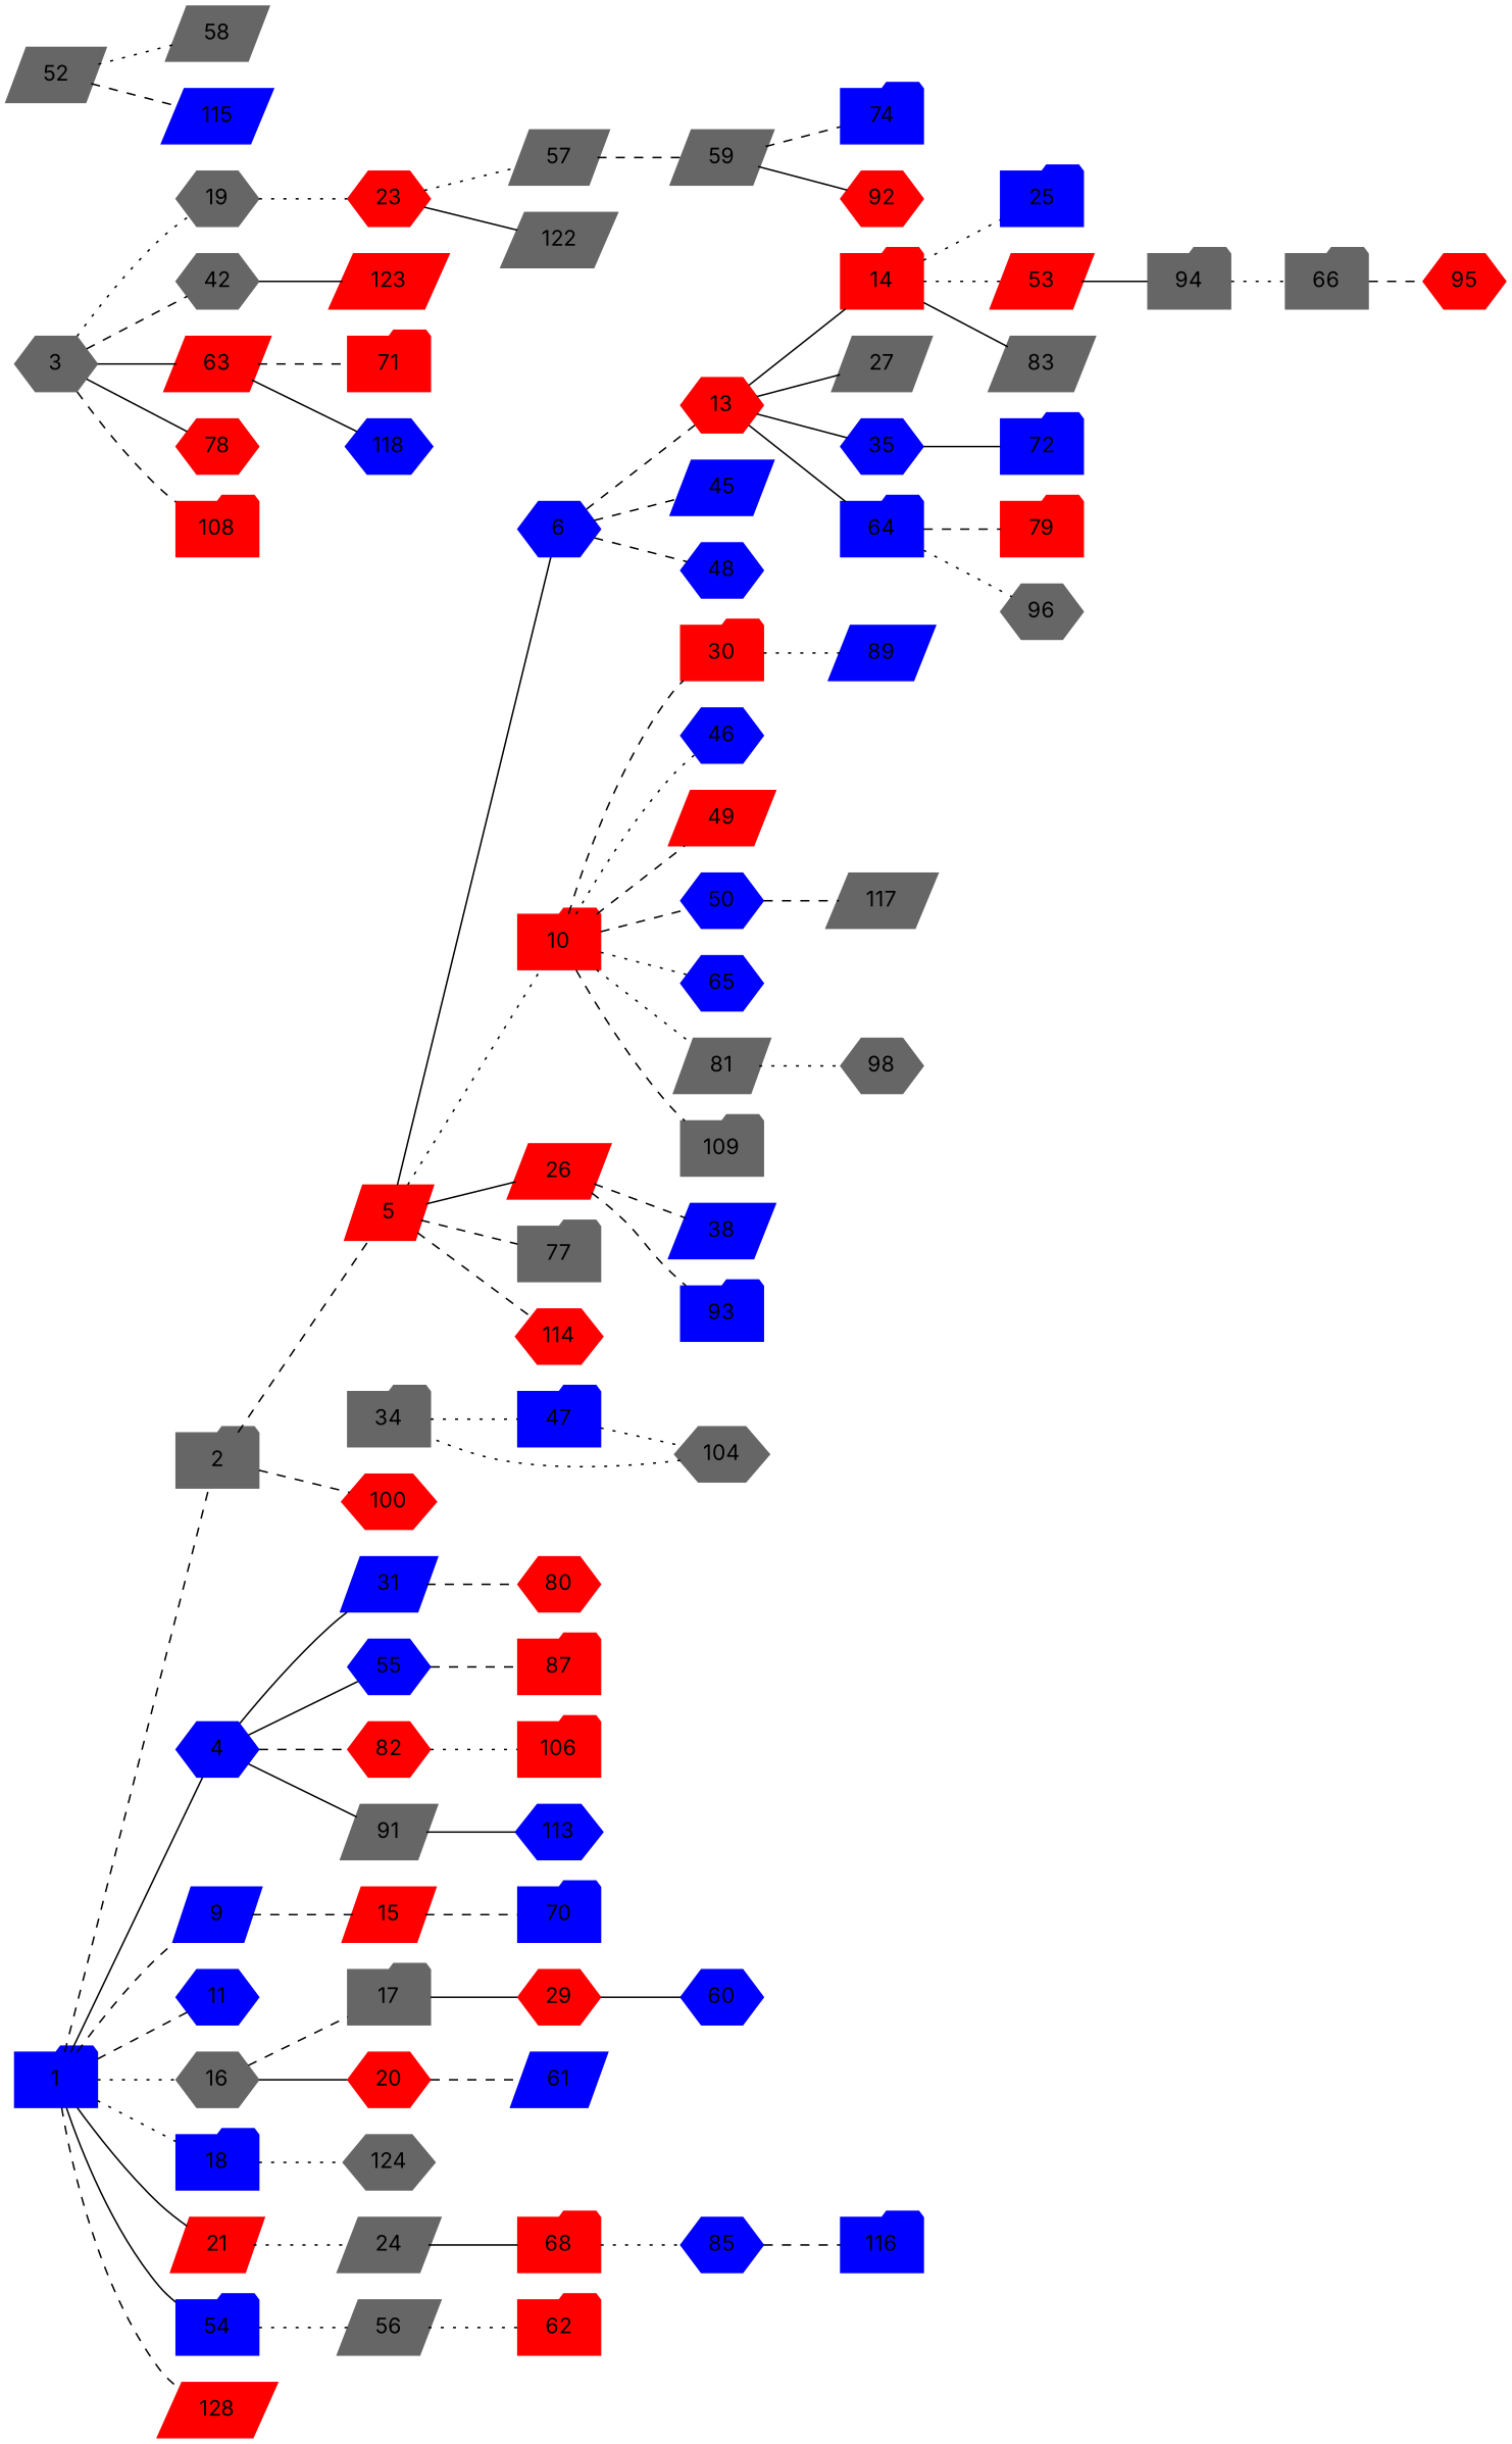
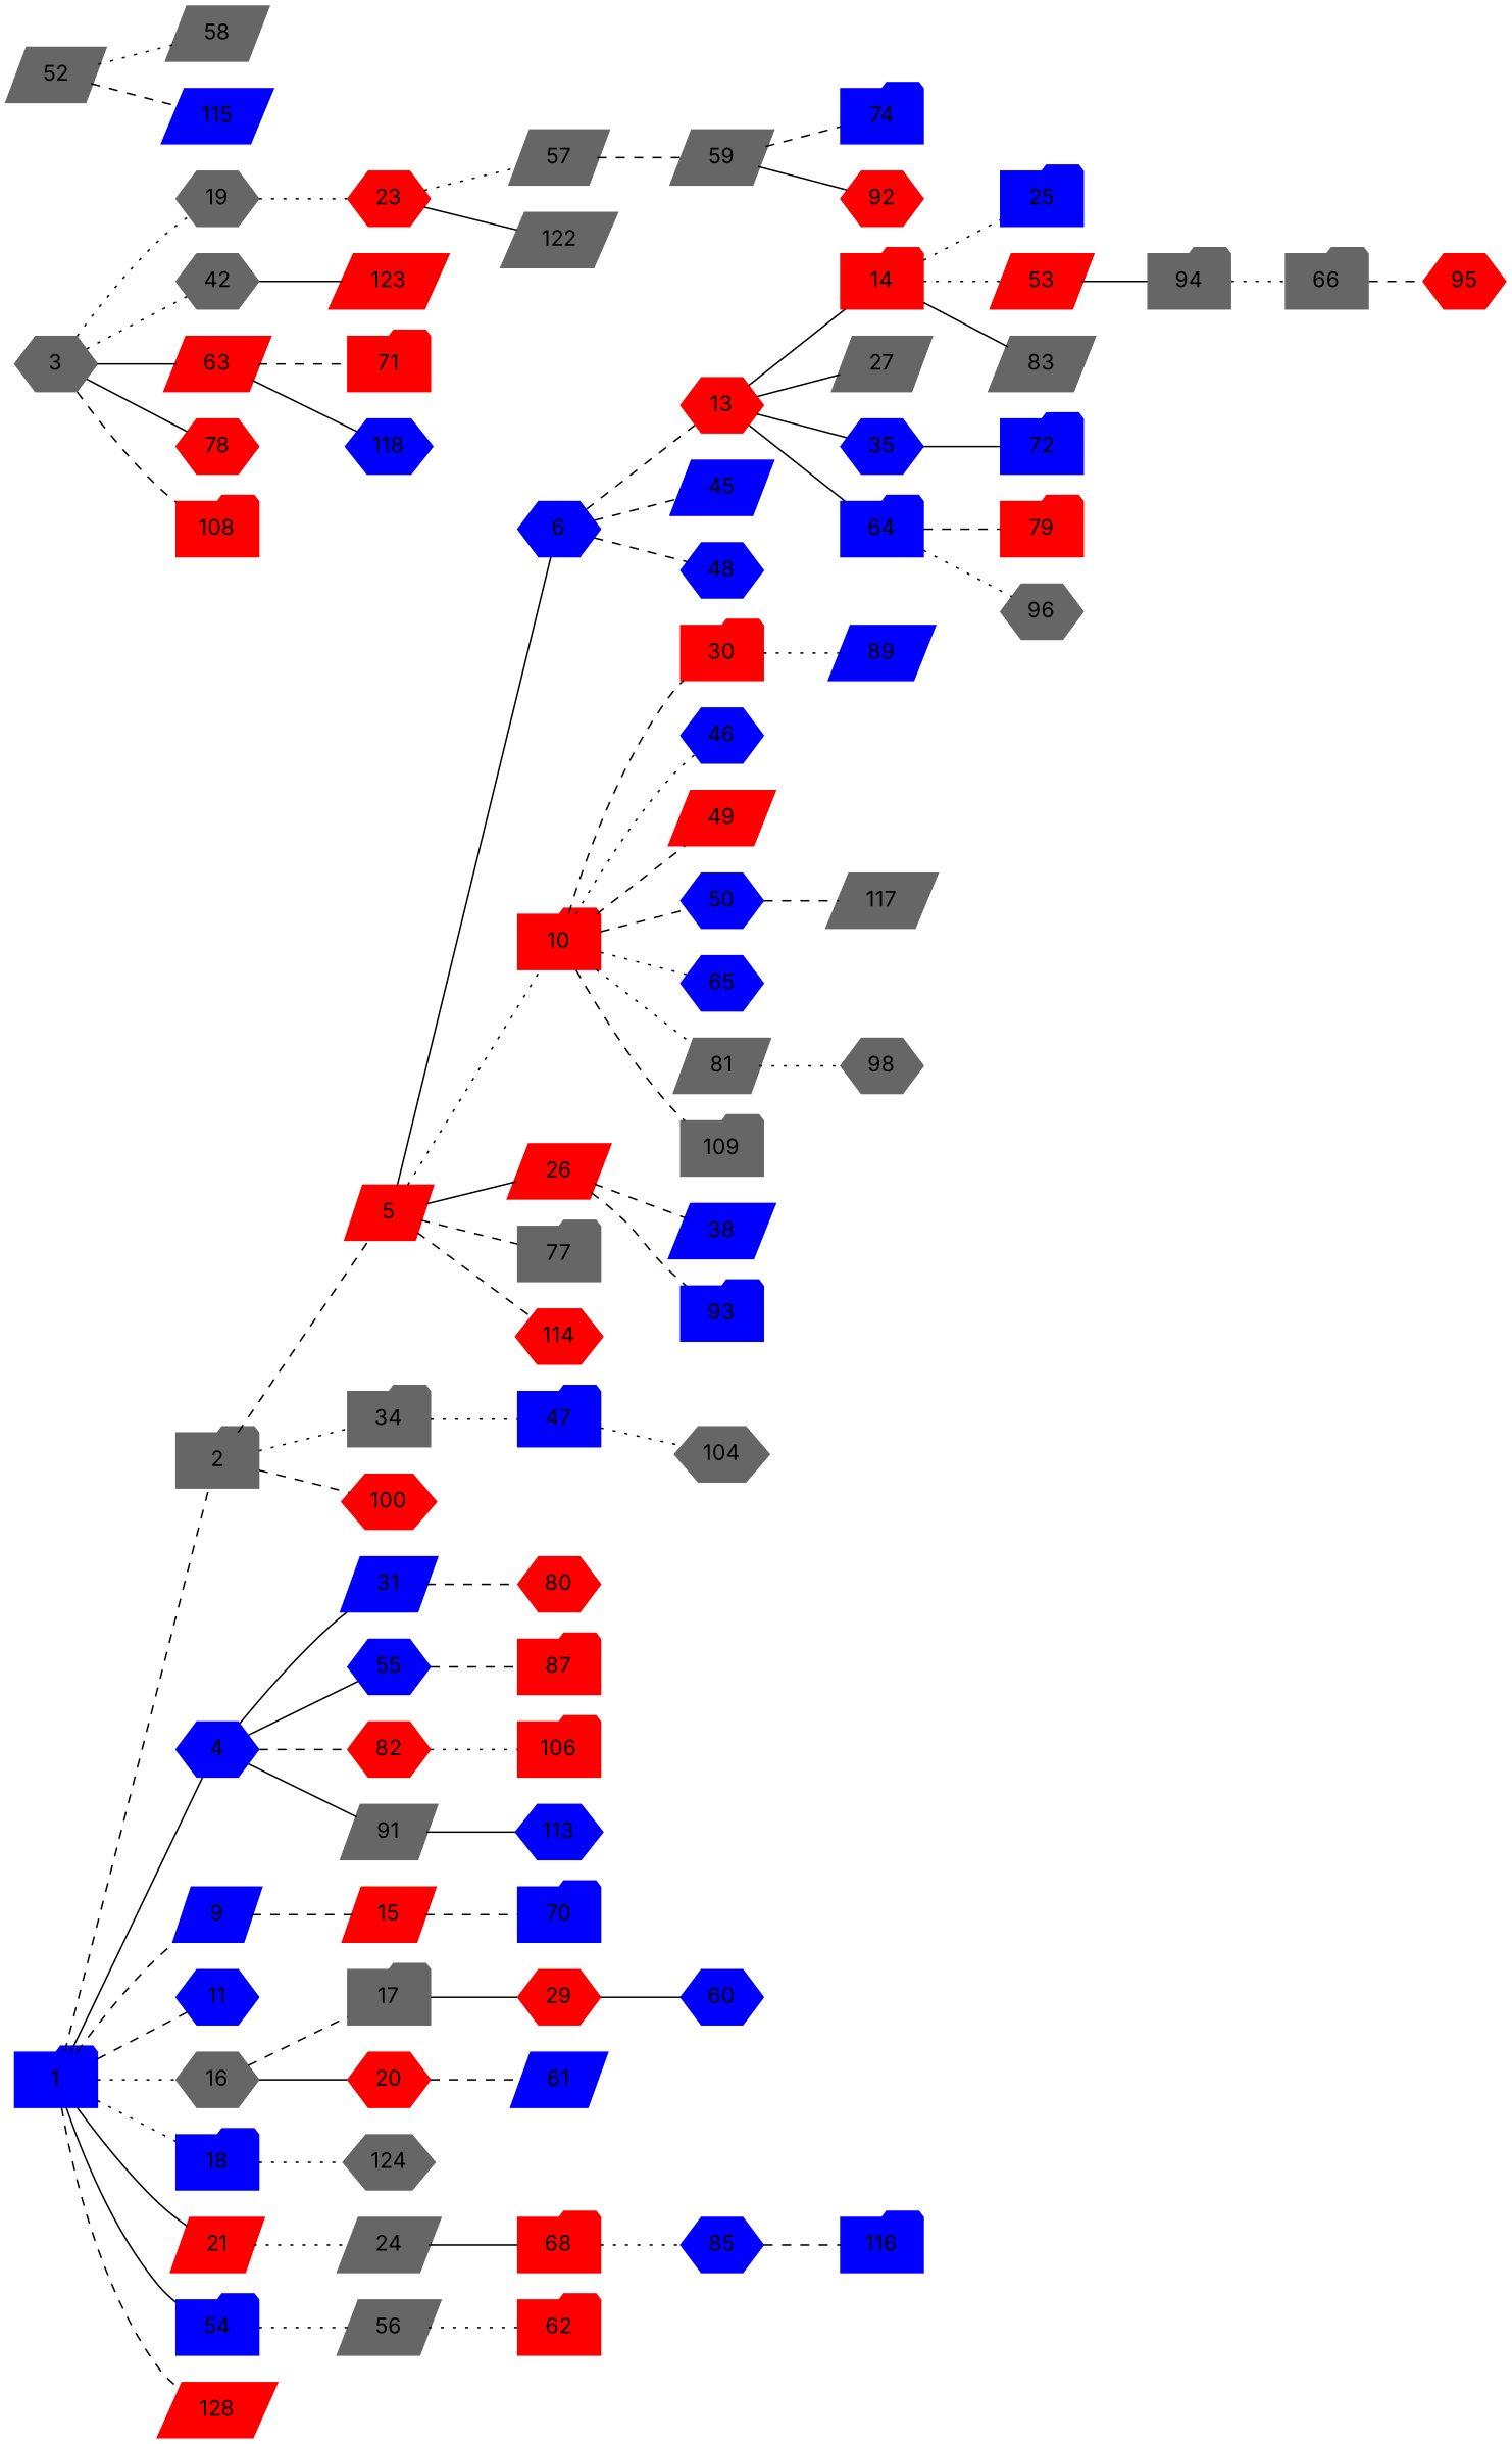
  graph {
    fontname=Inter
    rankdir=LR
    node [color=blue fontname=Inter shape=hexagon style=filled]
    edge [fontname=Inter style=dashed]
    1 [shape=folder super="+7"]
    2 [color=gray40 shape=folder super="+43"]
    4 [super="+44"]
    9 [shape=parallelogram]
    11
    16 [color=gray40 super="+119"]
    18 [shape=folder]
    21 [color=red shape=parallelogram]
    54 [shape=folder super="+88"]
    128 [color=red shape=parallelogram]
    5 [color=red shape=parallelogram super="+28"]
    34 [color=gray40 shape=folder]
    100 [color=red]
    31 [shape=parallelogram]
    55
    82 [color=red super="+121"]
    91 [color=gray40 shape=parallelogram]
    15 [color=red shape=parallelogram super="+33"]
    17 [color=gray40 shape=folder]
    20 [color=red super="+51"]
    124 [color=gray40]
    24 [color=gray40 shape=parallelogram super="+36"]
    56 [color=gray40 shape=parallelogram]
    3 [color=gray40 super="+8"]
    19 [color=gray40]
    42 [color=gray40]
    63 [color=red shape=parallelogram]
    78 [color=red super="+120"]
    108 [color=red shape=folder]
    6 [super="+12"]
    10 [color=red shape=folder super="+32"]
    26 [color=red shape=parallelogram super="+39"]
    77 [color=gray40 shape=folder]
    114 [color=red]
    47 [shape=folder super="+75"]
    52 [color=gray40 shape=parallelogram]
    58 [color=gray40 shape=parallelogram]
    115 [shape=parallelogram]
    23 [color=red super="+40"]
    123 [color=red shape=parallelogram]
    71 [color=red shape=folder super="+110"]
    118
    80 [color=red super="+127"]
    87 [color=red shape=folder super="+99"]
    106 [color=red shape=folder]
    113
    13 [color=red]
    45 [shape=parallelogram]
    48
    30 [color=red shape=folder super="+84"]
    46 [super="+125"]
    49 [color=red shape=parallelogram super="+67"]
    50 [super="+112"]
    65
    81 [color=gray40 shape=parallelogram super="+86"]
    109 [color=gray40 shape=folder]
    38 [shape=parallelogram super="+90"]
    93 [shape=folder super="+111"]
    14 [color=red shape=folder super="+22"]
    27 [color=gray40 shape=parallelogram super="+41"]
    35
    64 [shape=folder super="+69"]
    70 [shape=folder]
    89 [shape=parallelogram]
    117 [color=gray40 shape=parallelogram]
    98 [color=gray40]
    25 [shape=folder super="+37"]
    53 [color=red shape=parallelogram]
    83 [color=gray40 shape=parallelogram]
    72 [shape=folder super="+73"]
    79 [color=red shape=folder super="+101"]
    96 [color=gray40]
    94 [color=gray40 shape=folder super="+102"]
    29 [color=red super="+126"]
    61 [shape=parallelogram]
    60
    57 [color=gray40 shape=parallelogram super="+76"]
    122 [color=gray40 shape=parallelogram]
    68 [color=red shape=folder super="+107"]
    59 [color=gray40 shape=parallelogram]
    85
    104 [color=gray40]
    66 [color=gray40 shape=folder]
    62 [color=red shape=folder super="+103"]
    74 [shape=folder super="+97"]
    92 [color=red]
    95 [color=red]
    116 [shape=folder]
    1 -- 2
    1 -- 4 [style=solid]
    1 -- 9
    1 -- 11
    1 -- 16 [style=dotted]
    1 -- 18 [style=dotted]
    1 -- 21 [style=solid]
    1 -- 54 [style=solid]
    1 -- 128
    2 -- 5
-   104 -- 34 [style=dotted]
+   2 -- 34 [style=dotted]
    2 -- 100
    4 -- 31 [style=solid]
    4 -- 55 [style=solid]
    4 -- 82
    4 -- 91 [style=solid]
    9 -- 15
    16 -- 17
    16 -- 20 [style=solid]
    18 -- 124 [style=dotted]
    21 -- 24 [style=dotted]
    54 -- 56 [style=dotted]
    5 -- 6 [style=solid]
    5 -- 10 [style=dotted]
    5 -- 26 [style=solid]
    5 -- 77
    5 -- 114
    34 -- 47 [style=dotted]
    31 -- 80
    55 -- 87
    82 -- 106 [style=dotted]
    91 -- 113 [style=solid]
    15 -- 70
    17 -- 29 [style=solid]
    20 -- 61
    24 -- 68 [style=solid]
    56 -- 62 [style=dotted]
    3 -- 19 [style=dotted]
-   3 -- 42
+   3 -- 42 [style=dotted]
    3 -- 63 [style=solid]
    3 -- 78 [style=solid]
    3 -- 108
    19 -- 23 [style=dotted]
    42 -- 123 [style=solid]
    63 -- 71
    63 -- 118 [style=solid]
    6 -- 13
    6 -- 45
    6 -- 48
    10 -- 30
    10 -- 46 [style=dotted]
    10 -- 49
    10 -- 50
    10 -- 65 [style=dotted]
    10 -- 81 [style=dotted]
    10 -- 109
    26 -- 38
    26 -- 93
    47 -- 104 [style=dotted]
    52 -- 58 [style=dotted]
    52 -- 115
    23 -- 57 [style=dotted]
    23 -- 122 [style=solid]
    13 -- 14 [style=solid]
    13 -- 27 [style=solid]
    13 -- 35 [style=solid]
    13 -- 64 [style=solid]
    30 -- 89 [style=dotted]
    50 -- 117
    81 -- 98 [style=dotted]
    14 -- 25 [style=dotted]
    14 -- 53 [style=dotted]
    14 -- 83 [style=solid]
    35 -- 72 [style=solid]
    64 -- 79
    64 -- 96 [style=dotted]
    53 -- 94 [style=solid]
    94 -- 66 [style=dotted]
    29 -- 60 [style=solid]
    57 -- 59
    68 -- 85 [style=dotted]
    59 -- 74
    59 -- 92 [style=solid]
    85 -- 116
    66 -- 95
  }
